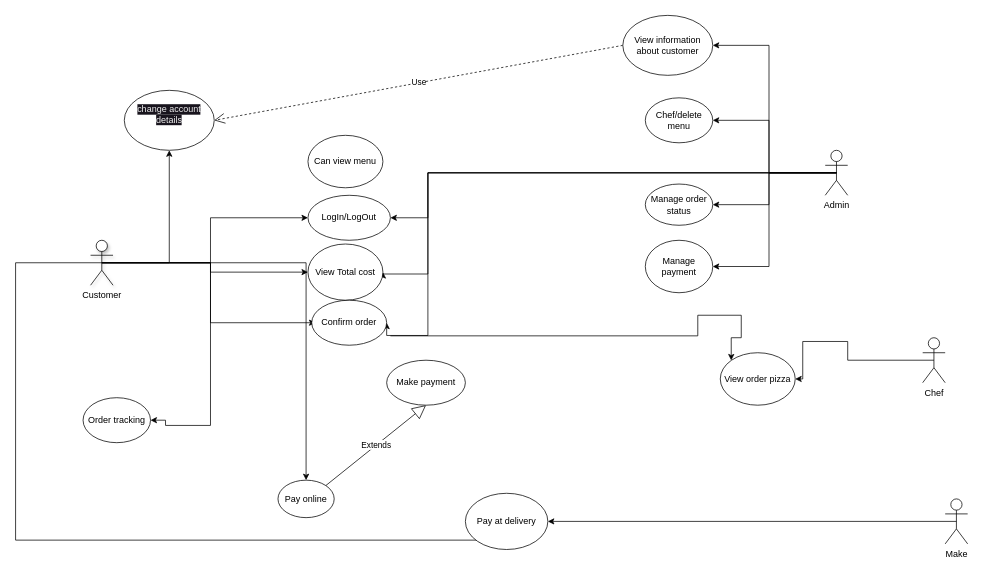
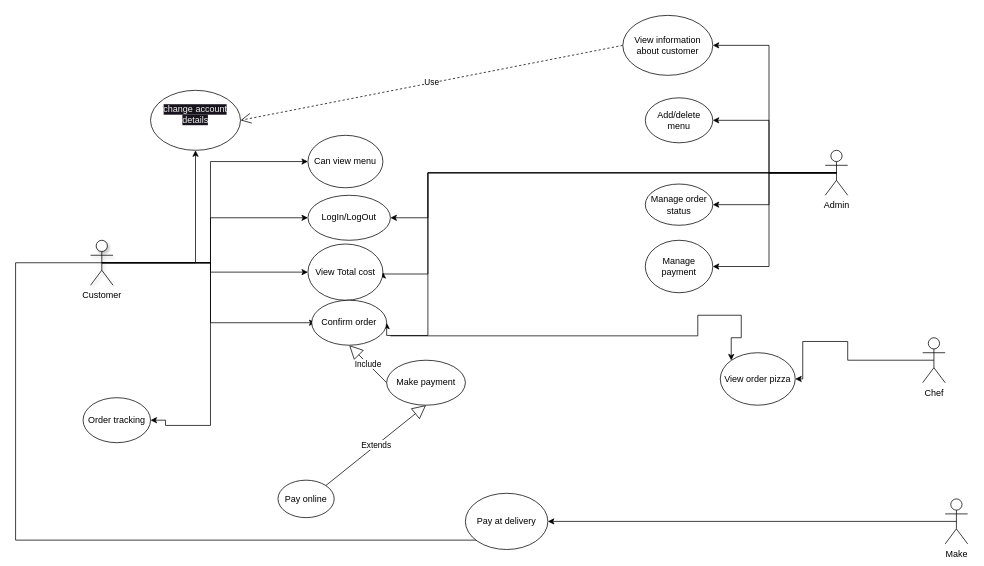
  <mxCell id="0" />
  <mxCell id="1" parent="0" />
  <mxCell id="2" style="edgeStyle=orthogonalEdgeStyle;rounded=0;orthogonalLoop=1;jettySize=auto;html=1;exitX=1;exitY=0.75;exitDx=0;exitDy=0;entryX=0;entryY=0;entryDx=0;entryDy=0;" parent="1" target="35" edge="1"><mxGeometry relative="1" as="geometry"><mxPoint x="987.5" y="430" as="targetPoint" /><Array as="points"><mxPoint x="930" y="448" /><mxPoint x="930" y="420" /><mxPoint x="988" y="420" /><mxPoint x="988" y="450" /></Array><mxPoint x="520" y="447.5" as="sourcePoint" /></mxGeometry></mxCell>
+ <mxCell id="3" value="Include" style="endArrow=block;endSize=16;endFill=0;html=1;rounded=0;exitX=0;exitY=0.5;exitDx=0;exitDy=0;entryX=0.5;entryY=1;entryDx=0;entryDy=0;" parent="1" source="32" target="30" edge="1"><mxGeometry x="-0.003" width="160" relative="1" as="geometry"><mxPoint x="490" y="525" as="sourcePoint" /><mxPoint x="437.5" y="460" as="targetPoint" /><mxPoint as="offset" /></mxGeometry></mxCell>
  <mxCell id="4" value="Extends" style="endArrow=block;endSize=16;endFill=0;html=1;rounded=0;exitX=1;exitY=0;exitDx=0;exitDy=0;entryX=0.5;entryY=1;entryDx=0;entryDy=0;" parent="1" source="33" target="32" edge="1"><mxGeometry width="160" relative="1" as="geometry"><mxPoint x="467.5" y="640" as="sourcePoint" /><mxPoint x="517.5" y="550" as="targetPoint" /></mxGeometry></mxCell>
  <mxCell id="5" style="edgeStyle=orthogonalEdgeStyle;rounded=0;orthogonalLoop=1;jettySize=auto;html=1;exitX=0.5;exitY=0.5;exitDx=0;exitDy=0;exitPerimeter=0;entryX=0.5;entryY=1;entryDx=0;entryDy=0;" parent="1" source="12" target="26" edge="1"><mxGeometry relative="1" as="geometry"><mxPoint x="220" y="197.5" as="targetPoint" /></mxGeometry></mxCell>
- <mxCell id="6" style="edgeStyle=orthogonalEdgeStyle;rounded=0;orthogonalLoop=1;jettySize=auto;html=1;exitX=0.5;exitY=0.5;exitDx=0;exitDy=0;exitPerimeter=0;" parent="1" source="12" target="33" edge="1"><mxGeometry relative="1" as="geometry"><mxPoint x="410" y="235" as="targetPoint" /></mxGeometry></mxCell>
+ <mxCell id="6" style="edgeStyle=orthogonalEdgeStyle;rounded=0;orthogonalLoop=1;jettySize=auto;html=1;exitX=0.5;exitY=0.5;exitDx=0;exitDy=0;exitPerimeter=0;entryX=0;entryY=0.5;entryDx=0;entryDy=0;" parent="1" source="12" target="27" edge="1"><mxGeometry relative="1" as="geometry"><mxPoint x="410" y="235" as="targetPoint" /></mxGeometry></mxCell>
  <mxCell id="7" style="edgeStyle=orthogonalEdgeStyle;rounded=0;orthogonalLoop=1;jettySize=auto;html=1;exitX=0.5;exitY=0.5;exitDx=0;exitDy=0;exitPerimeter=0;entryX=0;entryY=0.5;entryDx=0;entryDy=0;" parent="1" source="12" target="28" edge="1"><mxGeometry relative="1" as="geometry"><mxPoint x="410" y="300" as="targetPoint" /></mxGeometry></mxCell>
  <mxCell id="8" style="edgeStyle=orthogonalEdgeStyle;rounded=0;orthogonalLoop=1;jettySize=auto;html=1;exitX=0.5;exitY=0.5;exitDx=0;exitDy=0;exitPerimeter=0;entryX=0;entryY=0.5;entryDx=0;entryDy=0;" parent="1" source="12" target="29" edge="1"><mxGeometry relative="1" as="geometry"><mxPoint x="410" y="365" as="targetPoint" /></mxGeometry></mxCell>
  <mxCell id="9" style="edgeStyle=orthogonalEdgeStyle;rounded=0;orthogonalLoop=1;jettySize=auto;html=1;exitX=0.5;exitY=0.5;exitDx=0;exitDy=0;exitPerimeter=0;entryX=0.05;entryY=0.5;entryDx=0;entryDy=0;entryPerimeter=0;" parent="1" source="12" target="30" edge="1"><mxGeometry relative="1" as="geometry"><mxPoint x="410" y="435" as="targetPoint" /><Array as="points"><mxPoint x="280" y="350" /><mxPoint x="280" y="430" /></Array></mxGeometry></mxCell>
  <mxCell id="10" style="edgeStyle=orthogonalEdgeStyle;rounded=0;orthogonalLoop=1;jettySize=auto;html=1;exitX=0.5;exitY=0.5;exitDx=0;exitDy=0;exitPerimeter=0;entryX=1;entryY=0.5;entryDx=0;entryDy=0;" parent="1" source="12" target="31" edge="1"><mxGeometry relative="1" as="geometry"><Array as="points"><mxPoint x="280" y="350" /><mxPoint x="280" y="567" /><mxPoint x="220" y="567" /></Array><mxPoint x="250" y="567.5" as="targetPoint" /></mxGeometry></mxCell>
  <mxCell id="11" style="edgeStyle=orthogonalEdgeStyle;rounded=0;orthogonalLoop=1;jettySize=auto;html=1;exitX=0.5;exitY=0.5;exitDx=0;exitDy=0;exitPerimeter=0;entryX=0;entryY=1;entryDx=0;entryDy=0;" parent="1" source="12" target="34" edge="1"><mxGeometry relative="1" as="geometry"><Array as="points"><mxPoint x="20" y="350" /><mxPoint x="20" y="720" /><mxPoint x="636" y="720" /></Array><mxPoint x="630" y="720" as="targetPoint" /></mxGeometry></mxCell>
  <mxCell id="12" value="Customer" style="shape=umlActor;verticalLabelPosition=bottom;verticalAlign=top;html=1;shadow=1;" parent="1" vertex="1"><mxGeometry x="120" y="320" width="30" height="60" as="geometry" /></mxCell>
  <mxCell id="13" style="edgeStyle=orthogonalEdgeStyle;rounded=0;orthogonalLoop=1;jettySize=auto;html=1;exitX=0.5;exitY=0.5;exitDx=0;exitDy=0;exitPerimeter=0;entryX=1;entryY=0.5;entryDx=0;entryDy=0;" parent="1" source="20" target="38" edge="1"><mxGeometry relative="1" as="geometry"><mxPoint x="950" y="175" as="targetPoint" /></mxGeometry></mxCell>
  <mxCell id="14" style="edgeStyle=orthogonalEdgeStyle;rounded=0;orthogonalLoop=1;jettySize=auto;html=1;exitX=0.5;exitY=0.5;exitDx=0;exitDy=0;exitPerimeter=0;entryX=1;entryY=0.5;entryDx=0;entryDy=0;" parent="1" source="20" target="37" edge="1"><mxGeometry relative="1" as="geometry"><mxPoint x="940" y="270" as="targetPoint" /></mxGeometry></mxCell>
  <mxCell id="15" style="edgeStyle=orthogonalEdgeStyle;rounded=0;orthogonalLoop=1;jettySize=auto;html=1;exitX=0.5;exitY=0.5;exitDx=0;exitDy=0;exitPerimeter=0;entryX=1;entryY=0.5;entryDx=0;entryDy=0;" parent="1" source="20" target="36" edge="1"><mxGeometry relative="1" as="geometry"><mxPoint x="951" y="350" as="targetPoint" /></mxGeometry></mxCell>
  <mxCell id="16" style="edgeStyle=orthogonalEdgeStyle;rounded=0;orthogonalLoop=1;jettySize=auto;html=1;exitX=0.5;exitY=0.5;exitDx=0;exitDy=0;exitPerimeter=0;entryX=1;entryY=0.5;entryDx=0;entryDy=0;" parent="1" source="20" target="28" edge="1"><mxGeometry relative="1" as="geometry"><Array as="points"><mxPoint x="570" y="230" /><mxPoint x="570" y="290" /></Array><mxPoint x="520" y="300" as="targetPoint" /></mxGeometry></mxCell>
  <mxCell id="17" style="edgeStyle=orthogonalEdgeStyle;rounded=0;orthogonalLoop=1;jettySize=auto;html=1;exitX=0.5;exitY=0.5;exitDx=0;exitDy=0;exitPerimeter=0;entryX=1;entryY=0.5;entryDx=0;entryDy=0;" parent="1" source="20" target="29" edge="1"><mxGeometry relative="1" as="geometry"><Array as="points"><mxPoint x="570" y="230" /><mxPoint x="570" y="365" /><mxPoint x="510" y="365" /></Array><mxPoint x="520" y="365" as="targetPoint" /></mxGeometry></mxCell>
  <mxCell id="18" style="edgeStyle=orthogonalEdgeStyle;rounded=0;orthogonalLoop=1;jettySize=auto;html=1;exitX=0.5;exitY=0.5;exitDx=0;exitDy=0;exitPerimeter=0;entryX=1;entryY=0.5;entryDx=0;entryDy=0;" parent="1" source="20" target="30" edge="1"><mxGeometry relative="1" as="geometry"><Array as="points"><mxPoint x="570" y="230" /><mxPoint x="570" y="447" /><mxPoint x="515" y="447" /></Array><mxPoint x="520" y="447.5" as="targetPoint" /></mxGeometry></mxCell>
  <mxCell id="19" style="edgeStyle=orthogonalEdgeStyle;rounded=0;orthogonalLoop=1;jettySize=auto;html=1;exitX=0.5;exitY=0.5;exitDx=0;exitDy=0;exitPerimeter=0;entryX=1;entryY=0.5;entryDx=0;entryDy=0;" parent="1" source="20" target="39" edge="1"><mxGeometry relative="1" as="geometry"><mxPoint x="950" y="85" as="targetPoint" /></mxGeometry></mxCell>
  <mxCell id="20" value="Admin" style="shape=umlActor;verticalLabelPosition=bottom;verticalAlign=top;html=1;" parent="1" vertex="1"><mxGeometry x="1100" y="200" width="30" height="60" as="geometry" /></mxCell>
  <mxCell id="21" style="edgeStyle=orthogonalEdgeStyle;rounded=0;orthogonalLoop=1;jettySize=auto;html=1;exitX=0.5;exitY=0.5;exitDx=0;exitDy=0;exitPerimeter=0;entryX=1;entryY=0.5;entryDx=0;entryDy=0;" parent="1" source="22" target="34" edge="1"><mxGeometry relative="1" as="geometry"><Array as="points" /><mxPoint x="740" y="695" as="targetPoint" /></mxGeometry></mxCell>
  <mxCell id="22" value="Make" style="shape=umlActor;verticalLabelPosition=bottom;verticalAlign=top;html=1;" parent="1" vertex="1"><mxGeometry x="1260" y="665" width="30" height="60" as="geometry" /></mxCell>
  <mxCell id="23" style="edgeStyle=orthogonalEdgeStyle;rounded=0;orthogonalLoop=1;jettySize=auto;html=1;exitX=0.5;exitY=0.5;exitDx=0;exitDy=0;exitPerimeter=0;entryX=1;entryY=0.5;entryDx=0;entryDy=0;" parent="1" source="24" target="35" edge="1"><mxGeometry relative="1" as="geometry"><Array as="points"><mxPoint x="1130" y="480" /><mxPoint x="1130" y="455" /><mxPoint x="1070" y="455" /></Array><mxPoint x="1070" y="455" as="targetPoint" /></mxGeometry></mxCell>
  <mxCell id="24" value="Chef" style="shape=umlActor;verticalLabelPosition=bottom;verticalAlign=top;html=1;" parent="1" vertex="1"><mxGeometry x="1230" y="450" width="30" height="60" as="geometry" /></mxCell>
  <mxCell id="25" value="Use" style="endArrow=open;endSize=12;dashed=1;html=1;rounded=0;exitX=0;exitY=0.5;exitDx=0;exitDy=0;entryX=1;entryY=0.5;entryDx=0;entryDy=0;" parent="1" source="39" target="26" edge="1"><mxGeometry width="160" relative="1" as="geometry"><mxPoint x="840" y="85" as="sourcePoint" /><mxPoint x="330" y="185" as="targetPoint" /></mxGeometry></mxCell>
- <mxCell id="26" value="&#10;&lt;span style=&quot;color: rgb(240, 240, 240); font-family: Helvetica; font-size: 12px; font-style: normal; font-variant-ligatures: normal; font-variant-caps: normal; font-weight: 400; letter-spacing: normal; orphans: 2; text-align: center; text-indent: 0px; text-transform: none; widows: 2; word-spacing: 0px; -webkit-text-stroke-width: 0px; background-color: rgb(24, 20, 29); text-decoration-thickness: initial; text-decoration-style: initial; text-decoration-color: initial; float: none; display: inline !important;&quot;&gt;change account details&lt;/span&gt;&#10;&#10;" style="ellipse;whiteSpace=wrap;html=1;" vertex="1" parent="1"><mxGeometry x="165" y="120" width="120" height="80" as="geometry" /></mxCell>
+ <mxCell id="26" value="&#10;&lt;span style=&quot;color: rgb(240, 240, 240); font-family: Helvetica; font-size: 12px; font-style: normal; font-variant-ligatures: normal; font-variant-caps: normal; font-weight: 400; letter-spacing: normal; orphans: 2; text-align: center; text-indent: 0px; text-transform: none; widows: 2; word-spacing: 0px; -webkit-text-stroke-width: 0px; background-color: rgb(24, 20, 29); text-decoration-thickness: initial; text-decoration-style: initial; text-decoration-color: initial; float: none; display: inline !important;&quot;&gt;change account details&lt;/span&gt;&#10;&#10;" style="ellipse;whiteSpace=wrap;html=1;" vertex="1" parent="1"><mxGeometry x="200" y="120" width="120" height="80" as="geometry" /></mxCell>
  <mxCell id="27" value="Can view menu" style="ellipse;whiteSpace=wrap;html=1;" vertex="1" parent="1"><mxGeometry x="410" y="180" width="100" height="70" as="geometry" /></mxCell>
  <mxCell id="28" value="LogIn/LogOut" style="ellipse;whiteSpace=wrap;html=1;" vertex="1" parent="1"><mxGeometry x="410" y="260" width="110" height="60" as="geometry" /></mxCell>
  <mxCell id="29" value="View Total cost" style="ellipse;whiteSpace=wrap;html=1;" vertex="1" parent="1"><mxGeometry x="410" y="325" width="100" height="75" as="geometry" /></mxCell>
  <mxCell id="30" value="Confirm order" style="ellipse;whiteSpace=wrap;html=1;" vertex="1" parent="1"><mxGeometry x="415" y="400" width="100" height="60" as="geometry" /></mxCell>
  <mxCell id="31" value="Order tracking" style="ellipse;whiteSpace=wrap;html=1;" vertex="1" parent="1"><mxGeometry x="110" y="530" width="90" height="60" as="geometry" /></mxCell>
  <mxCell id="32" value="Make payment" style="ellipse;whiteSpace=wrap;html=1;" vertex="1" parent="1"><mxGeometry x="515" y="480" width="105" height="60" as="geometry" /></mxCell>
  <mxCell id="33" value="Pay online" style="ellipse;whiteSpace=wrap;html=1;" vertex="1" parent="1"><mxGeometry x="370" y="640" width="75" height="50" as="geometry" /></mxCell>
  <mxCell id="34" value="Pay at delivery" style="ellipse;whiteSpace=wrap;html=1;" vertex="1" parent="1"><mxGeometry x="620" y="657.5" width="110" height="75" as="geometry" /></mxCell>
  <mxCell id="35" value="View order pizza" style="ellipse;whiteSpace=wrap;html=1;" vertex="1" parent="1"><mxGeometry x="960" y="470" width="100" height="70" as="geometry" /></mxCell>
  <mxCell id="36" value="Manage payment" style="ellipse;whiteSpace=wrap;html=1;" vertex="1" parent="1"><mxGeometry x="860" y="320" width="90" height="70" as="geometry" /></mxCell>
  <mxCell id="37" value="Manage order status" style="ellipse;whiteSpace=wrap;html=1;" vertex="1" parent="1"><mxGeometry x="860" y="245" width="90" height="55" as="geometry" /></mxCell>
- <mxCell id="38" value="Chef/delete menu" style="ellipse;whiteSpace=wrap;html=1;" vertex="1" parent="1"><mxGeometry x="860" y="130" width="90" height="60" as="geometry" /></mxCell>
+ <mxCell id="38" value="Add/delete menu" style="ellipse;whiteSpace=wrap;html=1;" vertex="1" parent="1"><mxGeometry x="860" y="130" width="90" height="60" as="geometry" /></mxCell>
  <mxCell id="39" value="View information about customer" style="ellipse;whiteSpace=wrap;html=1;" vertex="1" parent="1"><mxGeometry x="830" y="20" width="120" height="80" as="geometry" /></mxCell>
